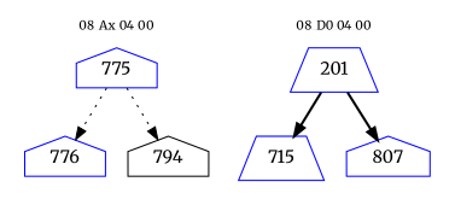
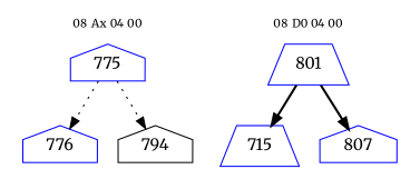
  digraph {
    fontname=Merriweather
    node [color=blue fontname=Merriweather shape=house]
    edge [color=black fontname=Merriweather style=dotted]
    n1 [label=775]
    n2 [label=776]
    n3 [color=black label=794]
-   n4 [label=201 shape=trapezium]
+   n4 [label=801 shape=trapezium]
    n5 [label=715 shape=trapezium]
    n6 [label=807]
    subgraph cluster_1 {
      color=white
      fontsize=10
      label="08_Ax_04_00"
      n1
      n2
      n3
    }
    subgraph cluster_2 {
      color=white
      fontsize=10
      label="08_D0_04_00"
      n4
      n5
      n6
    }
    n1 -> n2
    n1 -> n3
    n4 -> n5 [style=bold]
    n4 -> n6 [style=bold]
  }
